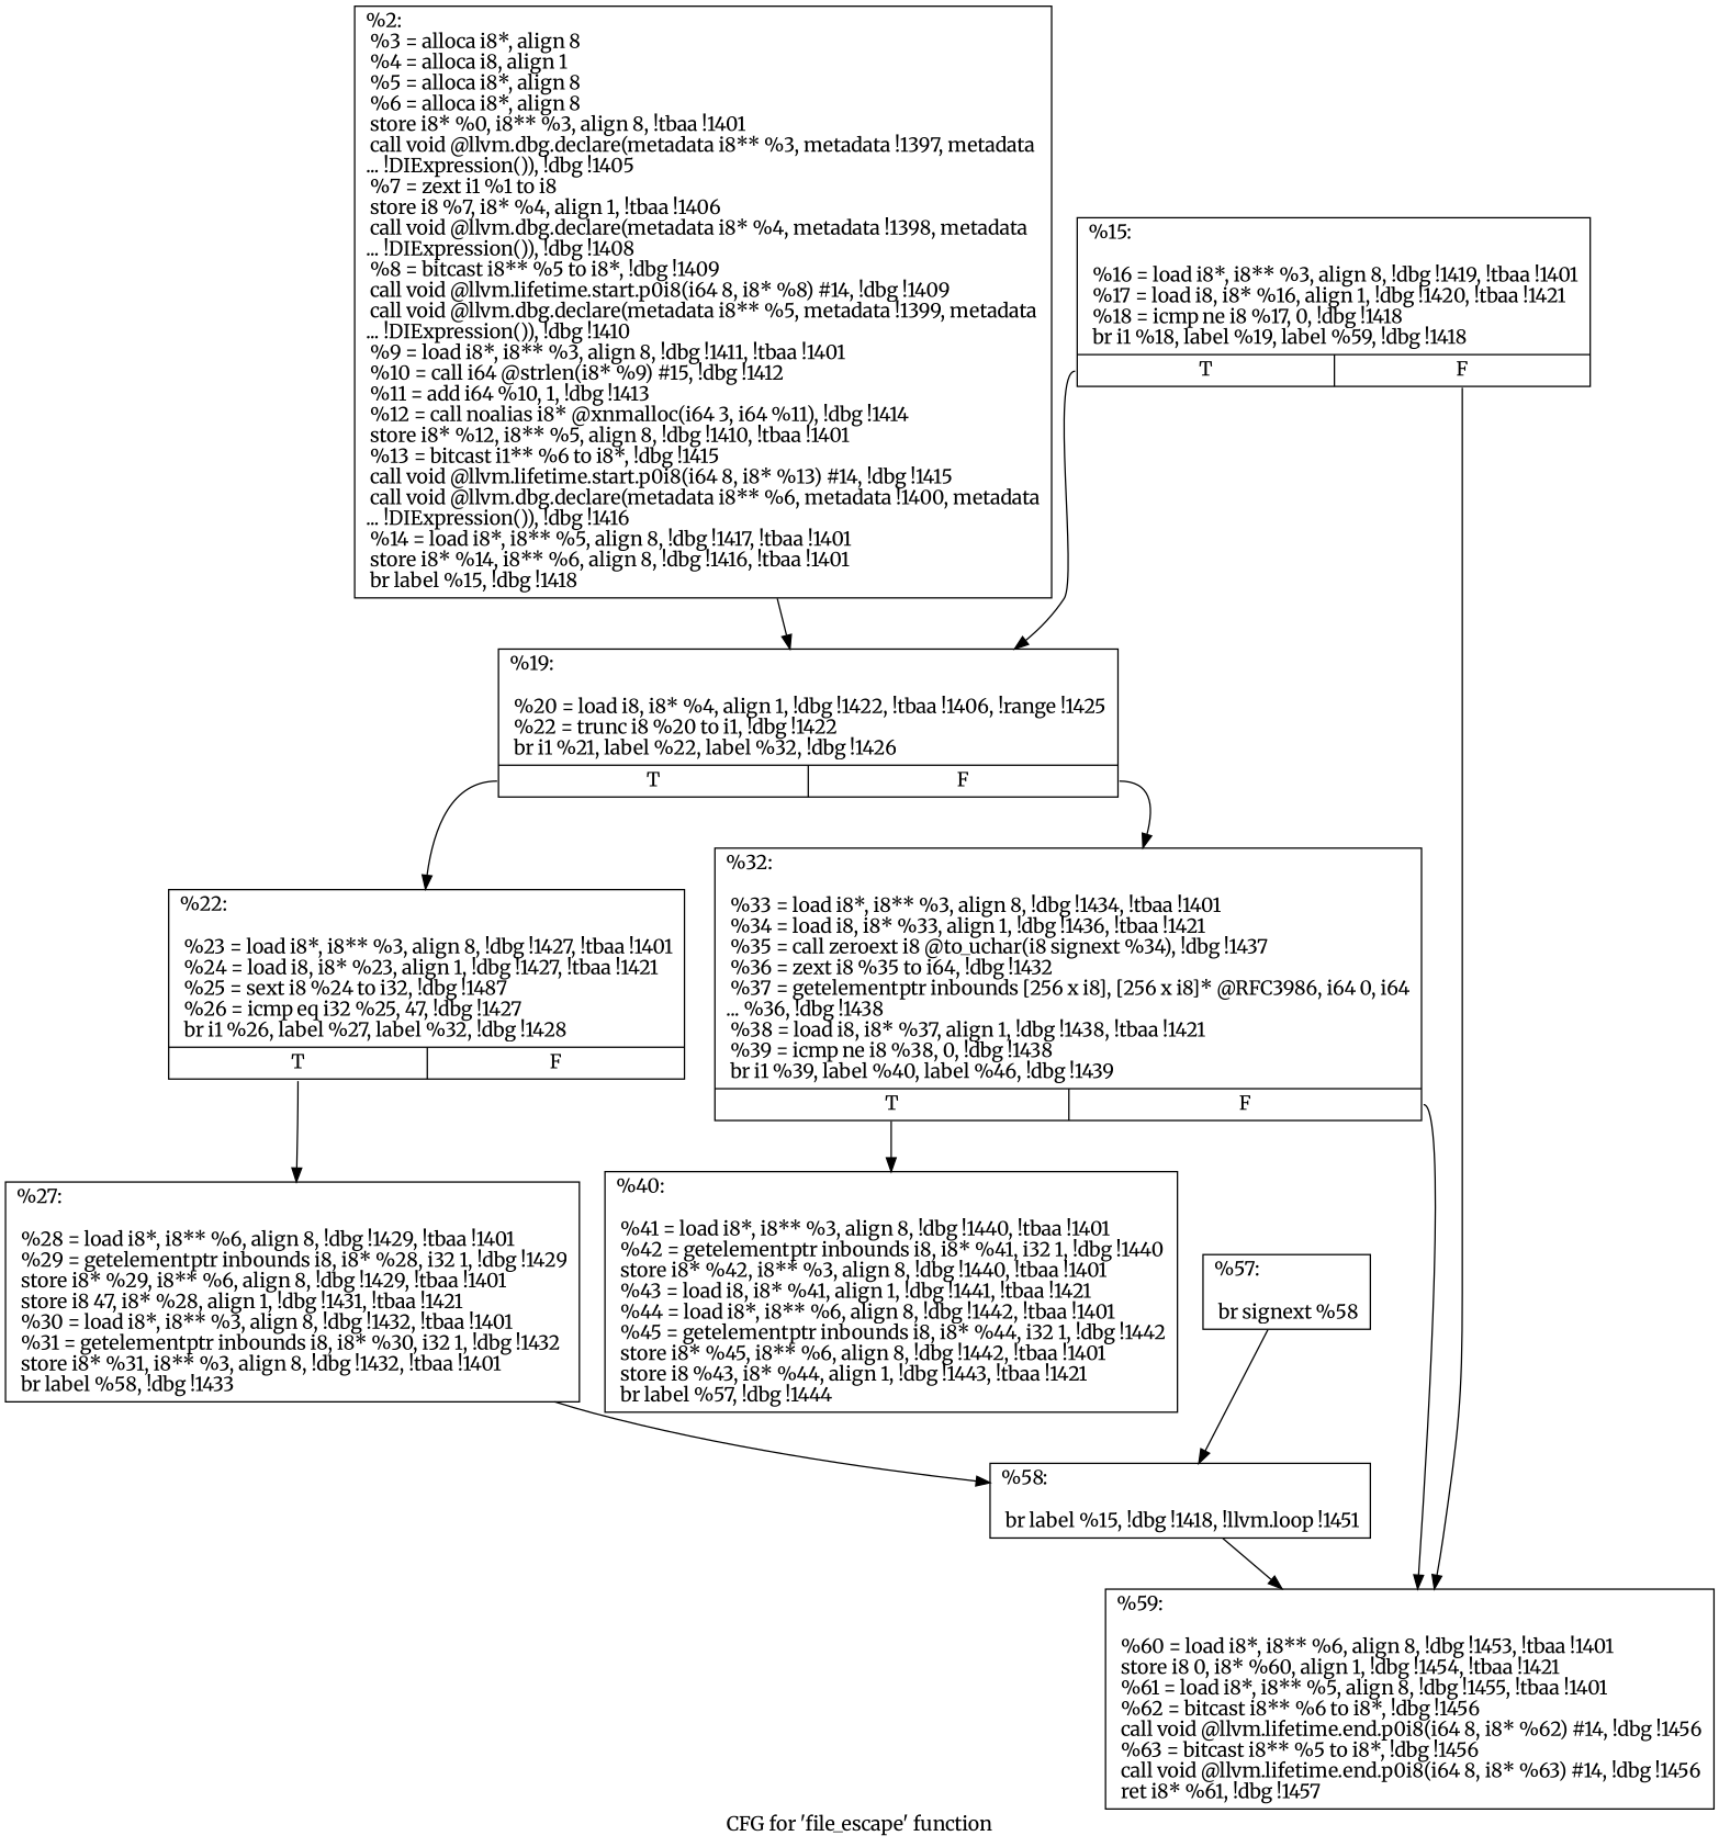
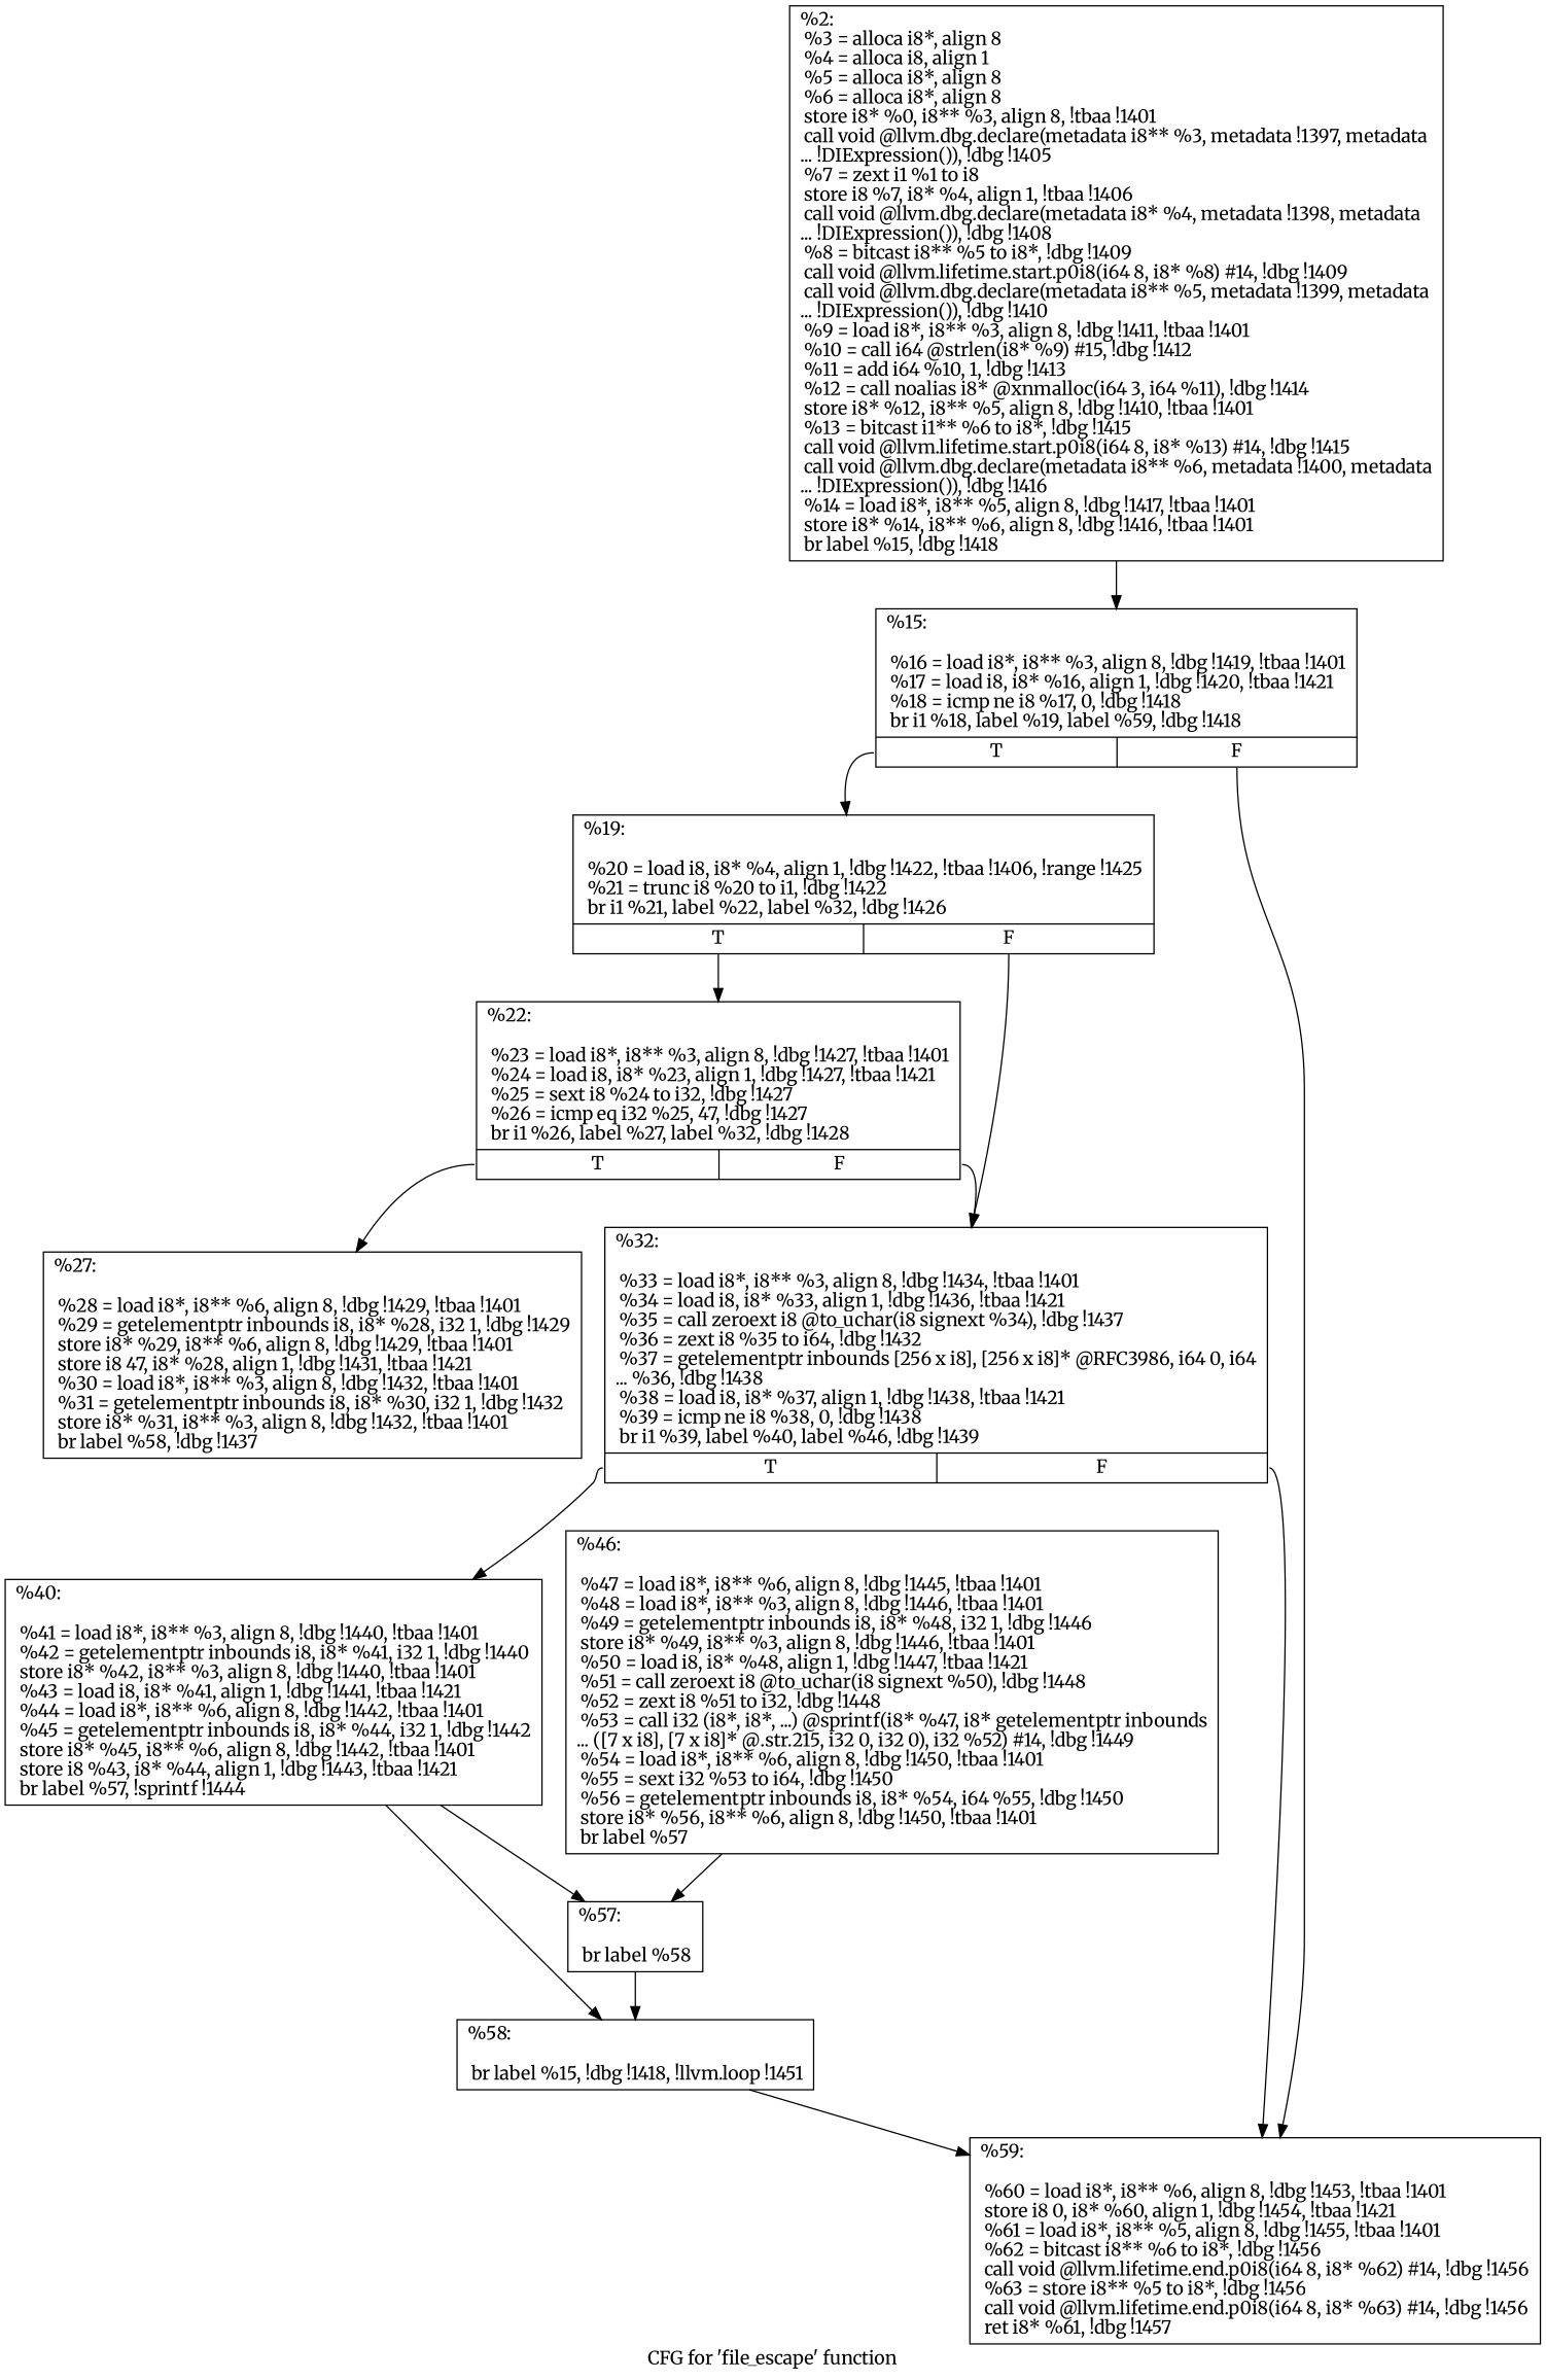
  digraph {
    fontname=Merriweather
    label="CFG for 'file_escape' function"
    node [fontname=Merriweather shape=record]
    edge [fontname=Merriweather]
    n1 [label="{%2:\l  %3 = alloca i8*, align 8\l  %4 = alloca i8, align 1\l  %5 = alloca i8*, align 8\l  %6 = alloca i8*, align 8\l  store i8* %0, i8** %3, align 8, !tbaa !1401\l  call void @llvm.dbg.declare(metadata i8** %3, metadata !1397, metadata\l... !DIExpression()), !dbg !1405\l  %7 = zext i1 %1 to i8\l  store i8 %7, i8* %4, align 1, !tbaa !1406\l  call void @llvm.dbg.declare(metadata i8* %4, metadata !1398, metadata\l... !DIExpression()), !dbg !1408\l  %8 = bitcast i8** %5 to i8*, !dbg !1409\l  call void @llvm.lifetime.start.p0i8(i64 8, i8* %8) #14, !dbg !1409\l  call void @llvm.dbg.declare(metadata i8** %5, metadata !1399, metadata\l... !DIExpression()), !dbg !1410\l  %9 = load i8*, i8** %3, align 8, !dbg !1411, !tbaa !1401\l  %10 = call i64 @strlen(i8* %9) #15, !dbg !1412\l  %11 = add i64 %10, 1, !dbg !1413\l  %12 = call noalias i8* @xnmalloc(i64 3, i64 %11), !dbg !1414\l  store i8* %12, i8** %5, align 8, !dbg !1410, !tbaa !1401\l  %13 = bitcast i1** %6 to i8*, !dbg !1415\l  call void @llvm.lifetime.start.p0i8(i64 8, i8* %13) #14, !dbg !1415\l  call void @llvm.dbg.declare(metadata i8** %6, metadata !1400, metadata\l... !DIExpression()), !dbg !1416\l  %14 = load i8*, i8** %5, align 8, !dbg !1417, !tbaa !1401\l  store i8* %14, i8** %6, align 8, !dbg !1416, !tbaa !1401\l  br label %15, !dbg !1418\l}"]
    n2 [label="{%15:\l\l  %16 = load i8*, i8** %3, align 8, !dbg !1419, !tbaa !1401\l  %17 = load i8, i8* %16, align 1, !dbg !1420, !tbaa !1421\l  %18 = icmp ne i8 %17, 0, !dbg !1418\l  br i1 %18, label %19, label %59, !dbg !1418\l|{<s0>T|<s1>F}}"]
-   n3 [label="{%19:\l\l  %20 = load i8, i8* %4, align 1, !dbg !1422, !tbaa !1406, !range !1425\l  %22 = trunc i8 %20 to i1, !dbg !1422\l  br i1 %21, label %22, label %32, !dbg !1426\l|{<s0>T|<s1>F}}"]
-   n4 [label="{%59:\l\l  %60 = load i8*, i8** %6, align 8, !dbg !1453, !tbaa !1401\l  store i8 0, i8* %60, align 1, !dbg !1454, !tbaa !1421\l  %61 = load i8*, i8** %5, align 8, !dbg !1455, !tbaa !1401\l  %62 = bitcast i8** %6 to i8*, !dbg !1456\l  call void @llvm.lifetime.end.p0i8(i64 8, i8* %62) #14, !dbg !1456\l  %63 = bitcast i8** %5 to i8*, !dbg !1456\l  call void @llvm.lifetime.end.p0i8(i64 8, i8* %63) #14, !dbg !1456\l  ret i8* %61, !dbg !1457\l}"]
-   n5 [label="{%22:\l\l  %23 = load i8*, i8** %3, align 8, !dbg !1427, !tbaa !1401\l  %24 = load i8, i8* %23, align 1, !dbg !1427, !tbaa !1421\l  %25 = sext i8 %24 to i32, !dbg !1487\l  %26 = icmp eq i32 %25, 47, !dbg !1427\l  br i1 %26, label %27, label %32, !dbg !1428\l|{<s0>T|<s1>F}}"]
+   n3 [label="{%19:\l\l  %20 = load i8, i8* %4, align 1, !dbg !1422, !tbaa !1406, !range !1425\l  %21 = trunc i8 %20 to i1, !dbg !1422\l  br i1 %21, label %22, label %32, !dbg !1426\l|{<s0>T|<s1>F}}"]
+   n4 [label="{%59:\l\l  %60 = load i8*, i8** %6, align 8, !dbg !1453, !tbaa !1401\l  store i8 0, i8* %60, align 1, !dbg !1454, !tbaa !1421\l  %61 = load i8*, i8** %5, align 8, !dbg !1455, !tbaa !1401\l  %62 = bitcast i8** %6 to i8*, !dbg !1456\l  call void @llvm.lifetime.end.p0i8(i64 8, i8* %62) #14, !dbg !1456\l  %63 = store i8** %5 to i8*, !dbg !1456\l  call void @llvm.lifetime.end.p0i8(i64 8, i8* %63) #14, !dbg !1456\l  ret i8* %61, !dbg !1457\l}"]
+   n5 [label="{%22:\l\l  %23 = load i8*, i8** %3, align 8, !dbg !1427, !tbaa !1401\l  %24 = load i8, i8* %23, align 1, !dbg !1427, !tbaa !1421\l  %25 = sext i8 %24 to i32, !dbg !1427\l  %26 = icmp eq i32 %25, 47, !dbg !1427\l  br i1 %26, label %27, label %32, !dbg !1428\l|{<s0>T|<s1>F}}"]
    n6 [label="{%32:\l\l  %33 = load i8*, i8** %3, align 8, !dbg !1434, !tbaa !1401\l  %34 = load i8, i8* %33, align 1, !dbg !1436, !tbaa !1421\l  %35 = call zeroext i8 @to_uchar(i8 signext %34), !dbg !1437\l  %36 = zext i8 %35 to i64, !dbg !1432\l  %37 = getelementptr inbounds [256 x i8], [256 x i8]* @RFC3986, i64 0, i64\l... %36, !dbg !1438\l  %38 = load i8, i8* %37, align 1, !dbg !1438, !tbaa !1421\l  %39 = icmp ne i8 %38, 0, !dbg !1438\l  br i1 %39, label %40, label %46, !dbg !1439\l|{<s0>T|<s1>F}}"]
-   n7 [label="{%27:\l\l  %28 = load i8*, i8** %6, align 8, !dbg !1429, !tbaa !1401\l  %29 = getelementptr inbounds i8, i8* %28, i32 1, !dbg !1429\l  store i8* %29, i8** %6, align 8, !dbg !1429, !tbaa !1401\l  store i8 47, i8* %28, align 1, !dbg !1431, !tbaa !1421\l  %30 = load i8*, i8** %3, align 8, !dbg !1432, !tbaa !1401\l  %31 = getelementptr inbounds i8, i8* %30, i32 1, !dbg !1432\l  store i8* %31, i8** %3, align 8, !dbg !1432, !tbaa !1401\l  br label %58, !dbg !1433\l}"]
-   n8 [label="{%40:\l\l  %41 = load i8*, i8** %3, align 8, !dbg !1440, !tbaa !1401\l  %42 = getelementptr inbounds i8, i8* %41, i32 1, !dbg !1440\l  store i8* %42, i8** %3, align 8, !dbg !1440, !tbaa !1401\l  %43 = load i8, i8* %41, align 1, !dbg !1441, !tbaa !1421\l  %44 = load i8*, i8** %6, align 8, !dbg !1442, !tbaa !1401\l  %45 = getelementptr inbounds i8, i8* %44, i32 1, !dbg !1442\l  store i8* %45, i8** %6, align 8, !dbg !1442, !tbaa !1401\l  store i8 %43, i8* %44, align 1, !dbg !1443, !tbaa !1421\l  br label %57, !dbg !1444\l}"]
+   n7 [label="{%27:\l\l  %28 = load i8*, i8** %6, align 8, !dbg !1429, !tbaa !1401\l  %29 = getelementptr inbounds i8, i8* %28, i32 1, !dbg !1429\l  store i8* %29, i8** %6, align 8, !dbg !1429, !tbaa !1401\l  store i8 47, i8* %28, align 1, !dbg !1431, !tbaa !1421\l  %30 = load i8*, i8** %3, align 8, !dbg !1432, !tbaa !1401\l  %31 = getelementptr inbounds i8, i8* %30, i32 1, !dbg !1432\l  store i8* %31, i8** %3, align 8, !dbg !1432, !tbaa !1401\l  br label %58, !dbg !1437\l}"]
+   n8 [label="{%40:\l\l  %41 = load i8*, i8** %3, align 8, !dbg !1440, !tbaa !1401\l  %42 = getelementptr inbounds i8, i8* %41, i32 1, !dbg !1440\l  store i8* %42, i8** %3, align 8, !dbg !1440, !tbaa !1401\l  %43 = load i8, i8* %41, align 1, !dbg !1441, !tbaa !1421\l  %44 = load i8*, i8** %6, align 8, !dbg !1442, !tbaa !1401\l  %45 = getelementptr inbounds i8, i8* %44, i32 1, !dbg !1442\l  store i8* %45, i8** %6, align 8, !dbg !1442, !tbaa !1401\l  store i8 %43, i8* %44, align 1, !dbg !1443, !tbaa !1421\l  br label %57, !sprintf !1444\l}"]
    n9 [label="{%58:\l\l  br label %15, !dbg !1418, !llvm.loop !1451\l}"]
-   n10 [label="{%57:\l\l  br signext %58\l}"]
-   n1 -> n3
+   n10 [label="{%57:\l\l  br label %58\l}"]
+   n11 [label="{%46:\l\l  %47 = load i8*, i8** %6, align 8, !dbg !1445, !tbaa !1401\l  %48 = load i8*, i8** %3, align 8, !dbg !1446, !tbaa !1401\l  %49 = getelementptr inbounds i8, i8* %48, i32 1, !dbg !1446\l  store i8* %49, i8** %3, align 8, !dbg !1446, !tbaa !1401\l  %50 = load i8, i8* %48, align 1, !dbg !1447, !tbaa !1421\l  %51 = call zeroext i8 @to_uchar(i8 signext %50), !dbg !1448\l  %52 = zext i8 %51 to i32, !dbg !1448\l  %53 = call i32 (i8*, i8*, ...) @sprintf(i8* %47, i8* getelementptr inbounds\l... ([7 x i8], [7 x i8]* @.str.215, i32 0, i32 0), i32 %52) #14, !dbg !1449\l  %54 = load i8*, i8** %6, align 8, !dbg !1450, !tbaa !1401\l  %55 = sext i32 %53 to i64, !dbg !1450\l  %56 = getelementptr inbounds i8, i8* %54, i64 %55, !dbg !1450\l  store i8* %56, i8** %6, align 8, !dbg !1450, !tbaa !1401\l  br label %57\l}"]
+   n1 -> n2
    n2 -> n3 [tailport=s0]
    n2 -> n4 [tailport=s1]
    n3 -> n5 [tailport=s0]
    n3 -> n6 [tailport=s1]
+   n5 -> n6 [tailport=s1]
    n5 -> n7 [tailport=s0]
    n6 -> n4 [tailport=s1]
    n6 -> n8 [tailport=s0]
-   n7 -> n9
+   n8 -> n9
+   n8 -> n10
    n9 -> n4
    n10 -> n9
+   n11 -> n10
  }
